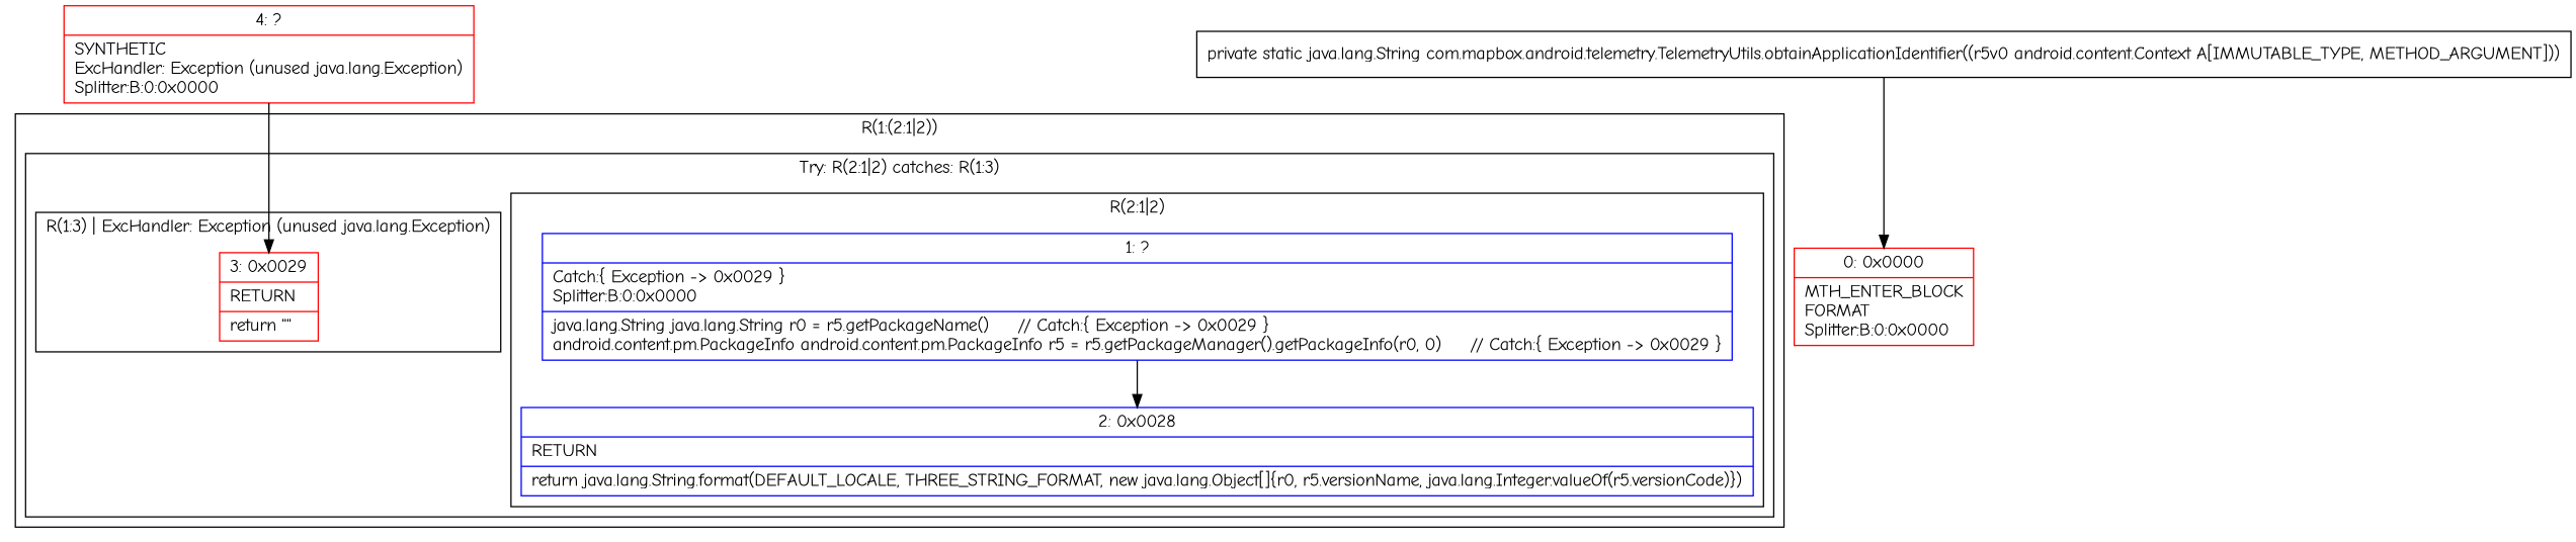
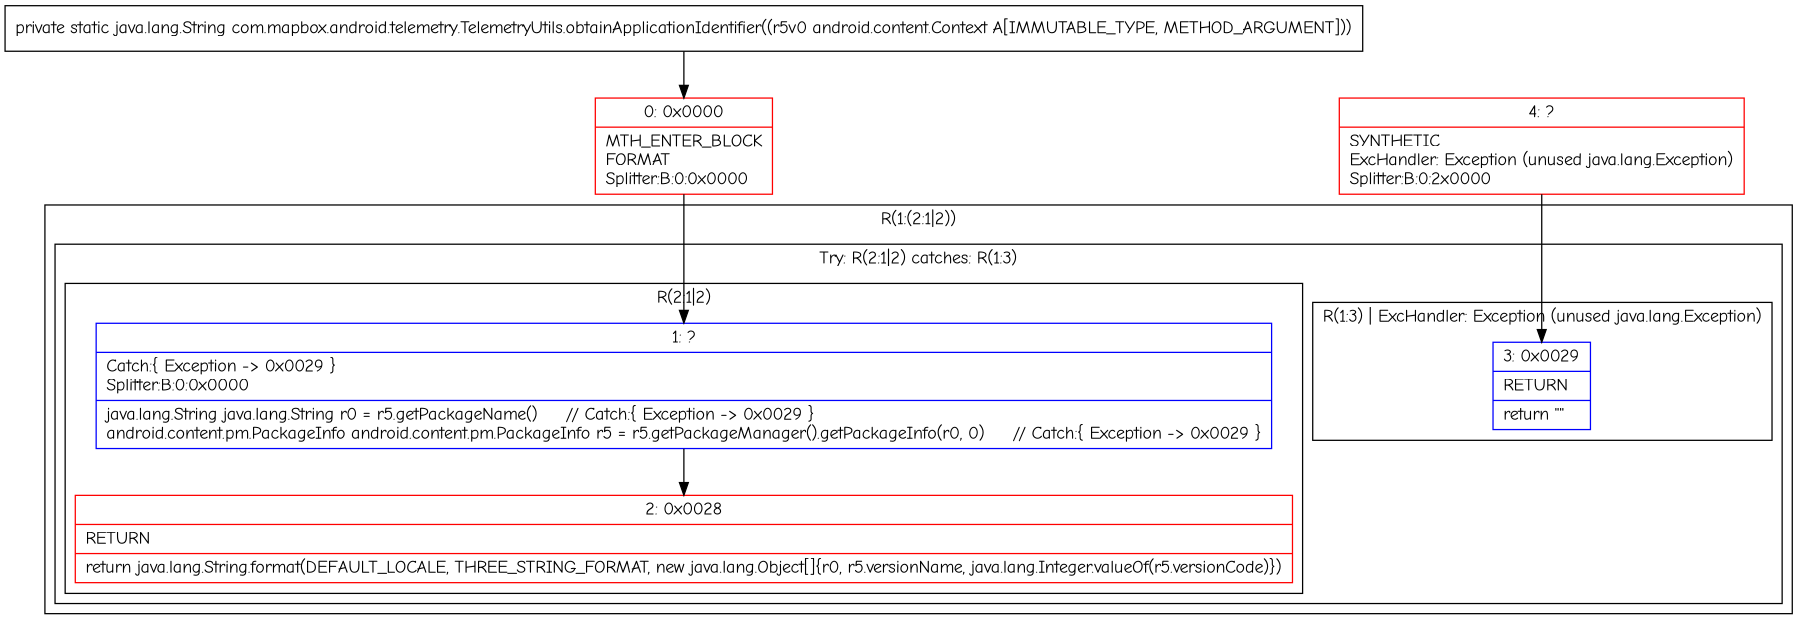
  digraph {
    fontname="Comic Neue"
    node [color=blue fontname="Comic Neue" shape=record]
    edge [fontname="Comic Neue"]
    n1 [label="{1\:\ ?|Catch:\{ Exception \-\> 0x0029 \}\lSplitter:B:0:0x0000\l|java.lang.String java.lang.String r0 = r5.getPackageName()     \/\/ Catch:\{ Exception \-\> 0x0029 \}\landroid.content.pm.PackageInfo android.content.pm.PackageInfo r5 = r5.getPackageManager().getPackageInfo(r0, 0)     \/\/ Catch:\{ Exception \-\> 0x0029 \}\l}"]
-   n2 [label="{2\:\ 0x0028|RETURN\l|return java.lang.String.format(DEFAULT_LOCALE, THREE_STRING_FORMAT, new java.lang.Object[]\{r0, r5.versionName, java.lang.Integer.valueOf(r5.versionCode)\})\l}"]
-   n3 [color=red label="{3\:\ 0x0029|RETURN\l|return \"\"\l}"]
+   n2 [color=red label="{2\:\ 0x0028|RETURN\l|return java.lang.String.format(DEFAULT_LOCALE, THREE_STRING_FORMAT, new java.lang.Object[]\{r0, r5.versionName, java.lang.Integer.valueOf(r5.versionCode)\})\l}"]
+   n3 [label="{3\:\ 0x0029|RETURN\l|return \"\"\l}"]
    n4 [color=red label="{0\:\ 0x0000|MTH_ENTER_BLOCK\lFORMAT\lSplitter:B:0:0x0000\l}"]
-   n5 [color=red label="{4\:\ ?|SYNTHETIC\lExcHandler: Exception (unused java.lang.Exception)\lSplitter:B:0:0x0000\l}"]
+   n5 [color=red label="{4\:\ ?|SYNTHETIC\lExcHandler: Exception (unused java.lang.Exception)\lSplitter:B:0:2x0000\l}"]
    n6 [label="{private static java.lang.String com.mapbox.android.telemetry.TelemetryUtils.obtainApplicationIdentifier((r5v0 android.content.Context A[IMMUTABLE_TYPE, METHOD_ARGUMENT])) }" color=""]
    subgraph cluster_1 {
      label="R(1:(2:1|2))"
      subgraph cluster_2 {
        label="Try: R(2:1|2) catches: R(1:3)"
        subgraph cluster_3 {
          label="R(2:1|2)"
          n1
          n2
        }
        subgraph cluster_4 {
          label="R(1:3) | ExcHandler: Exception (unused java.lang.Exception)\l"
          n3
        }
      }
    }
    subgraph cluster_5 {
      label="R(1:3) | ExcHandler: Exception (unused java.lang.Exception)\l"
    }
    n1 -> n2
+   n4 -> n1
    n5 -> n3
    n6 -> n4
  }
